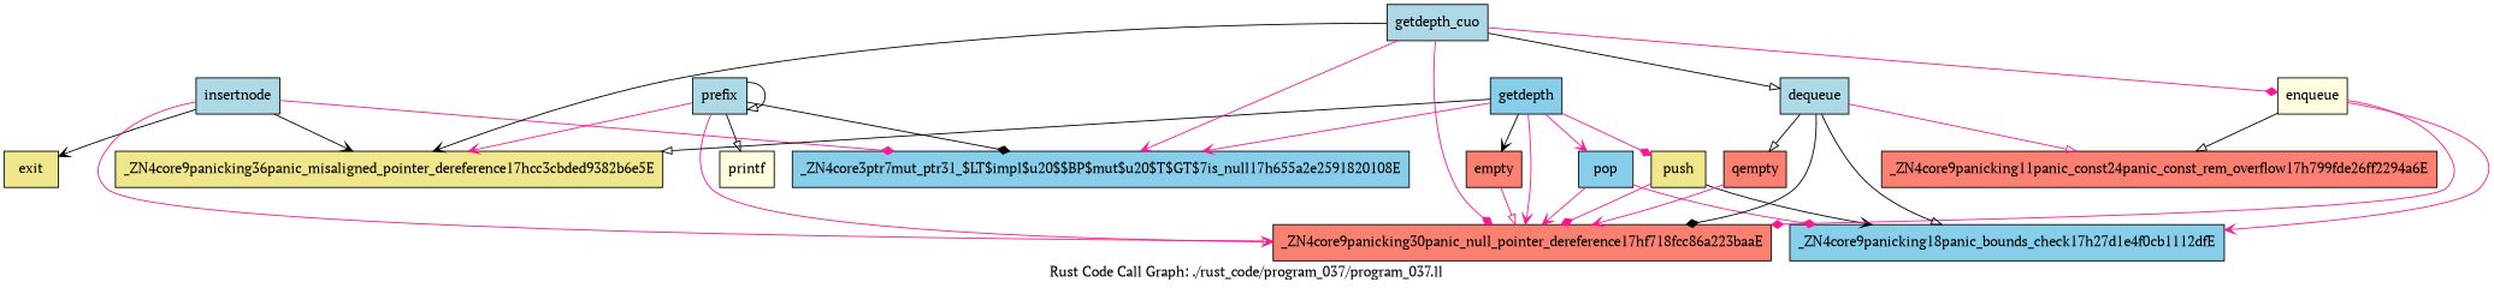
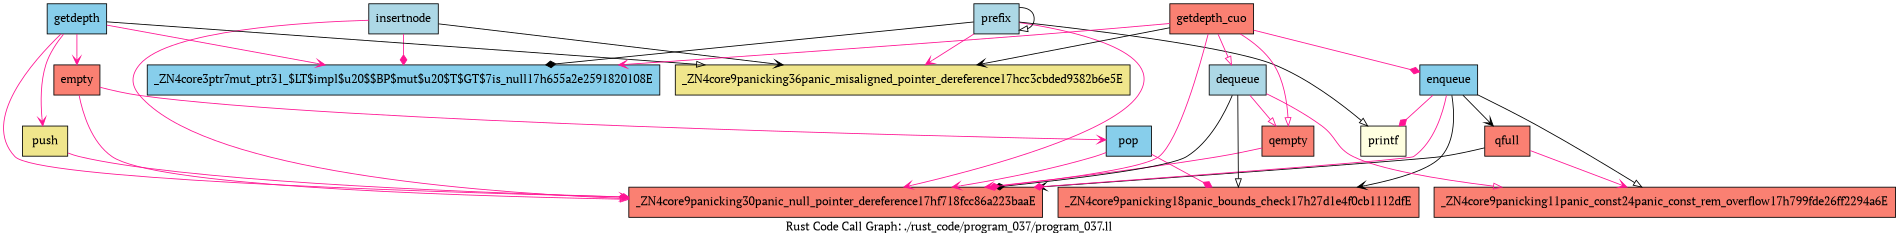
  digraph {
    fontname="PT Serif"
    label="Rust Code Call Graph: ./rust_code/program_037/program_037.ll"
    node [fillcolor=salmon fontname="PT Serif" shape=record style=filled]
    edge [arrowhead=vee color=deeppink fontname="PT Serif"]
    n1 [fillcolor=skyblue label="{_ZN4core3ptr7mut_ptr31_$LT$impl$u20$$BP$mut$u20$T$GT$7is_null17h655a2e2591820108E}"]
    n2 [fillcolor=lightblue label="{insertnode}"]
-   n3 [fillcolor=khaki label="{exit}"]
    n4 [fillcolor=khaki label="{_ZN4core9panicking36panic_misaligned_pointer_dereference17hcc3cbded9382b6e5E}"]
    n5 [label="{_ZN4core9panicking30panic_null_pointer_dereference17hf718fcc86a223baaE}"]
    n6 [fillcolor=lightblue label="{prefix}"]
    n7 [fillcolor=lightyellow label="{printf}"]
    n8 [fillcolor=khaki label="{push}"]
-   n9 [fillcolor=skyblue label="{_ZN4core9panicking18panic_bounds_check17h27d1e4f0cb1112dfE}"]
+   n9 [label="{_ZN4core9panicking18panic_bounds_check17h27d1e4f0cb1112dfE}"]
    n10 [fillcolor=skyblue label="{pop}"]
    n11 [label="{empty}"]
    n12 [fillcolor=skyblue label="{getdepth}"]
    n13 [label="{_ZN4core9panicking11panic_const24panic_const_rem_overflow17h799fde26ff2294a6E}"]
    n14 [label="{qempty}"]
-   n16 [fillcolor=lightyellow label="{enqueue}"]
+   n15 [label="{qfull}"]
+   n16 [fillcolor=skyblue label="{enqueue}"]
    n17 [fillcolor=lightblue label="{dequeue}"]
-   n18 [fillcolor=lightblue label="{getdepth_cuo}"]
+   n18 [label="{getdepth_cuo}"]
    n2 -> n1 [arrowhead=diamond]
-   n2 -> n3 [color=black]
    n2 -> n4 [color=black]
    n2 -> n5 [arrowhead=onormal]
    n6 -> n1 [arrowhead=diamond color=black]
    n6 -> n4
    n6 -> n5
    n6 -> n6 [arrowhead=onormal color=black]
    n6 -> n7 [arrowhead=onormal color=black]
    n8 -> n5 [arrowhead=diamond]
-   n8 -> n9 [color=black]
    n10 -> n5
    n10 -> n9 [arrowhead=diamond]
    n11 -> n5 [arrowhead=onormal]
    n12 -> n1
    n12 -> n4 [arrowhead=onormal color=black]
    n12 -> n5
-   n12 -> n8 [arrowhead=diamond]
-   n12 -> n10
-   n12 -> n11 [color=black]
+   n12 -> n8
+   n11 -> n10
+   n12 -> n11
    n14 -> n5
+   n15 -> n5 [color=black]
+   n15 -> n13
    n16 -> n5 [arrowhead=diamond]
-   n16 -> n9
+   n16 -> n7 [arrowhead=diamond]
+   n16 -> n9 [color=black]
    n16 -> n13 [arrowhead=onormal color=black]
+   n16 -> n15 [color=black]
    n17 -> n5 [arrowhead=diamond color=black]
    n17 -> n9 [arrowhead=onormal color=black]
    n17 -> n13 [arrowhead=onormal]
-   n17 -> n14 [arrowhead=onormal color=black]
+   n17 -> n14 [arrowhead=onormal]
    n18 -> n1
    n18 -> n4 [color=black]
    n18 -> n5 [arrowhead=diamond]
+   n18 -> n14 [arrowhead=onormal]
    n18 -> n16 [arrowhead=diamond]
-   n18 -> n17 [arrowhead=onormal color=black]
+   n18 -> n17 [arrowhead=onormal]
  }
